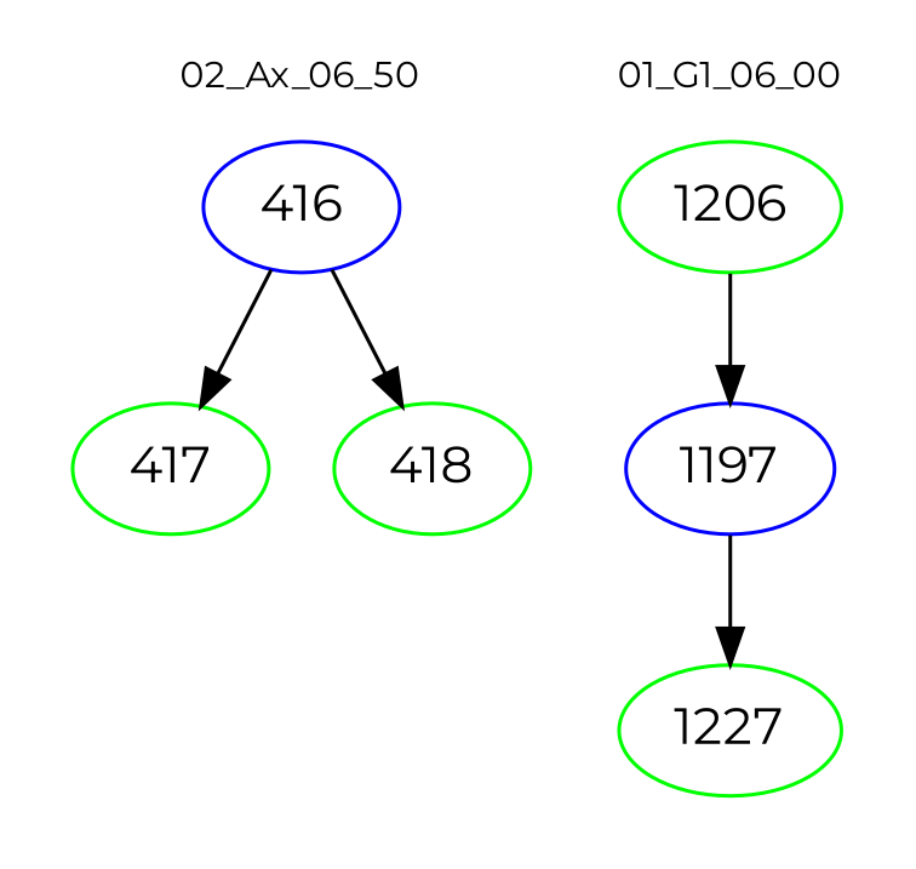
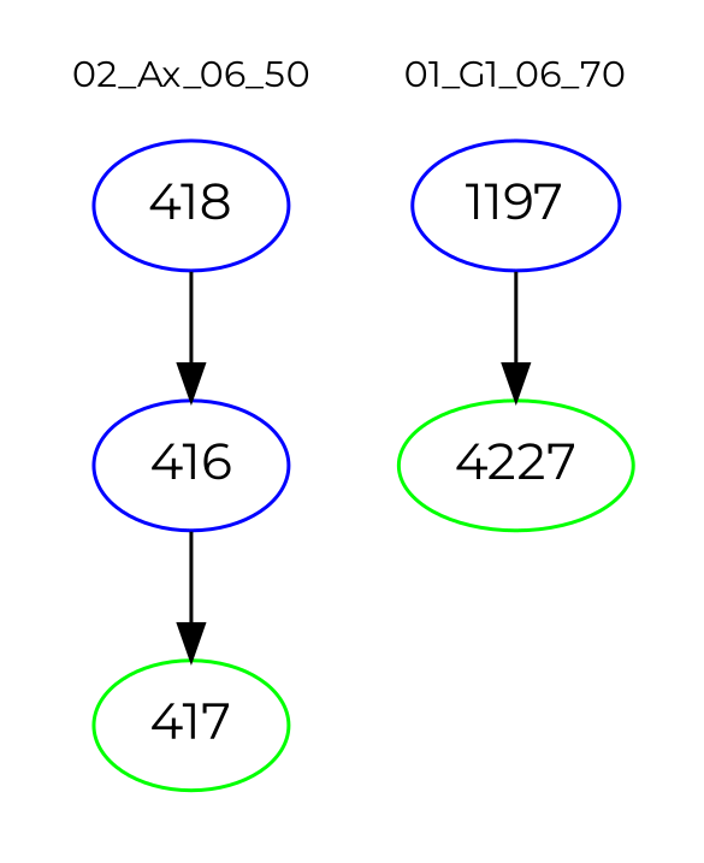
  digraph {
    fontname=Montserrat
    node [color=green fontname=Montserrat]
    edge [color=black fontname=Montserrat]
    n1 [label=417]
    n2 [color=blue label=416]
-   n3 [label=418]
-   n4 [label=1206]
+   n3 [color=blue label=418]
    n5 [color=blue label=1197]
-   n6 [label=1227]
+   n6 [label=4227]
    subgraph cluster_1 {
      color=white
      fontsize=10
      label="02_Ax_06_50"
      n1
      n2
      n3
    }
    subgraph cluster_2 {
      color=white
      fontsize=10
-     label="01_G1_06_00"
-     n4
+     label="01_G1_06_70"
      n5
      n6
    }
    n2 -> n1
-   n2 -> n3
-   n4 -> n5
+   n3 -> n2
    n5 -> n6
  }
